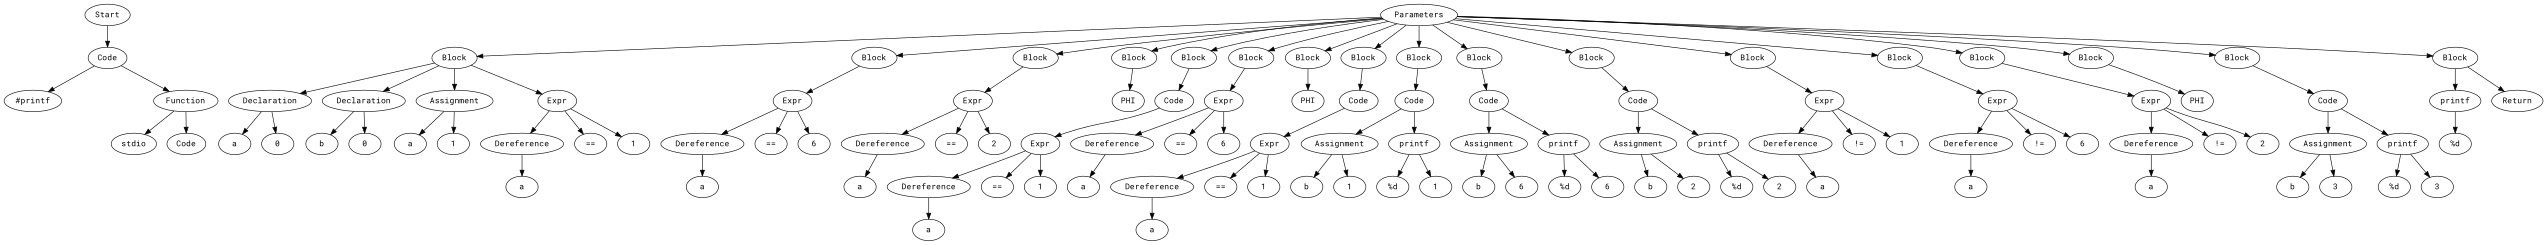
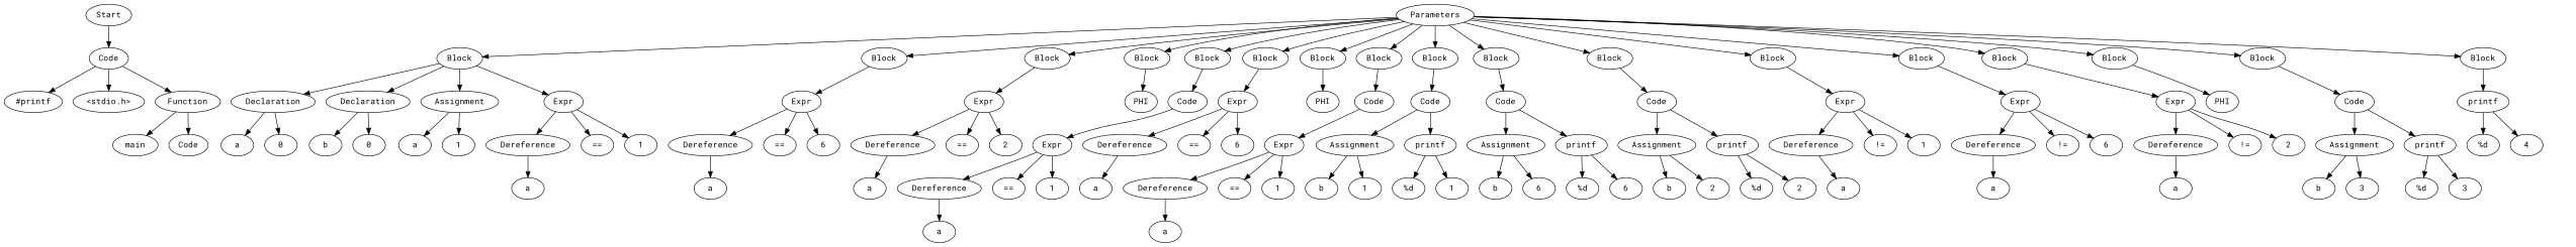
  digraph {
    fontname="Roboto Mono"
    node [fontname="Roboto Mono"]
    edge [fontname="Roboto Mono"]
    n1 [label=Start]
    n2 [label=Code]
    n3 [label="#printf"]
+   n4 [label="<stdio.h>"]
    n5 [label=Function]
-   n6 [label=stdio]
+   n6 [label=main]
    n7 [label=Code]
    n8 [label=Parameters]
    n9 [label=Block]
    n10 [label=Block]
    n11 [label=Block]
    n12 [label=Block]
    n13 [label=Block]
    n14 [label=Block]
    n15 [label=Block]
    n16 [label=Block]
    n17 [label=Block]
    n18 [label=Block]
    n19 [label=Block]
    n20 [label=Block]
    n21 [label=Block]
    n22 [label=Block]
    n23 [label=Block]
    n24 [label=Block]
    n25 [label=Block]
    n26 [label=Declaration]
    n27 [label=Declaration]
    n28 [label=Assignment]
    n29 [label=Expr]
    n30 [label=Expr]
    n31 [label=Expr]
    n32 [label=PHI]
    n33 [label=Code]
    n34 [label=Expr]
    n35 [label=PHI]
    n36 [label=Code]
    n37 [label=Code]
    n38 [label=Code]
    n39 [label=Code]
    n40 [label=Expr]
    n41 [label=Expr]
    n42 [label=Expr]
    n43 [label=PHI]
    n44 [label=Code]
    n45 [label=printf]
-   n46 [label=Return]
    n47 [label=a]
    n48 [label=0]
    n49 [label=b]
    n50 [label=0]
    n51 [label=a]
    n52 [label=1]
    n53 [label=Dereference]
    n54 [label="=="]
    n55 [label=1]
    n56 [label=Dereference]
    n57 [label="=="]
    n58 [label=6]
    n59 [label=Dereference]
    n60 [label="=="]
    n61 [label=2]
    n62 [label=Expr]
    n63 [label=Dereference]
    n64 [label="=="]
    n65 [label=6]
    n66 [label=Expr]
    n67 [label=Assignment]
    n68 [label=printf]
    n69 [label=Assignment]
    n70 [label=printf]
    n71 [label=Assignment]
    n72 [label=printf]
    n73 [label=Dereference]
    n74 [label="!="]
    n75 [label=1]
    n76 [label=Dereference]
    n77 [label="!="]
    n78 [label=6]
    n79 [label=Dereference]
    n80 [label="!="]
    n81 [label=2]
    n82 [label=Assignment]
    n83 [label=printf]
    n84 [label="%d"]
+   n85 [label=4]
    n86 [label=a]
    n87 [label=a]
    n88 [label=a]
    n89 [label=Dereference]
    n90 [label="=="]
    n91 [label=1]
    n92 [label=a]
    n93 [label=a]
    n94 [label=Dereference]
    n95 [label="=="]
    n96 [label=1]
    n97 [label=a]
    n98 [label=b]
    n99 [label=1]
    n100 [label="%d"]
    n101 [label=1]
    n102 [label=b]
    n103 [label=6]
    n104 [label="%d"]
    n105 [label=6]
    n106 [label=b]
    n107 [label=2]
    n108 [label="%d"]
    n109 [label=2]
    n110 [label=a]
    n111 [label=a]
    n112 [label=a]
    n113 [label=b]
    n114 [label=3]
    n115 [label="%d"]
    n116 [label=3]
    n1 -> n2
    n2 -> n3
+   n2 -> n4
    n2 -> n5
    n5 -> n6
    n5 -> n7
    n8 -> n9
    n8 -> n10
    n8 -> n11
    n8 -> n12
    n8 -> n13
    n8 -> n14
    n8 -> n15
    n8 -> n16
    n8 -> n17
    n8 -> n18
    n8 -> n19
    n8 -> n20
    n8 -> n21
    n8 -> n22
    n8 -> n23
    n8 -> n24
    n8 -> n25
    n9 -> n26
    n9 -> n27
    n9 -> n28
    n9 -> n29
    n10 -> n30
    n11 -> n31
    n12 -> n32
    n13 -> n33
    n14 -> n34
    n15 -> n35
    n16 -> n36
    n17 -> n37
    n18 -> n38
    n19 -> n39
    n20 -> n40
    n21 -> n41
    n22 -> n42
    n23 -> n43
    n24 -> n44
    n25 -> n45
-   n25 -> n46
    n26 -> n47
    n26 -> n48
    n27 -> n49
    n27 -> n50
    n28 -> n51
    n28 -> n52
    n29 -> n53
    n29 -> n54
    n29 -> n55
    n30 -> n56
    n30 -> n57
    n30 -> n58
    n31 -> n59
    n31 -> n60
    n31 -> n61
    n33 -> n62
    n34 -> n63
    n34 -> n64
    n34 -> n65
    n36 -> n66
    n37 -> n67
    n37 -> n68
    n38 -> n69
    n38 -> n70
    n39 -> n71
    n39 -> n72
    n40 -> n73
    n40 -> n74
    n40 -> n75
    n41 -> n76
    n41 -> n77
    n41 -> n78
    n42 -> n79
    n42 -> n80
    n42 -> n81
    n44 -> n82
    n44 -> n83
    n45 -> n84
+   n45 -> n85
    n53 -> n86
    n56 -> n87
    n59 -> n88
    n62 -> n89
    n62 -> n90
    n62 -> n91
    n63 -> n93
    n66 -> n94
    n66 -> n95
    n66 -> n96
    n67 -> n98
    n67 -> n99
    n68 -> n100
    n68 -> n101
    n69 -> n102
    n69 -> n103
    n70 -> n104
    n70 -> n105
    n71 -> n106
    n71 -> n107
    n72 -> n108
    n72 -> n109
    n73 -> n110
    n76 -> n111
    n79 -> n112
    n82 -> n113
    n82 -> n114
    n83 -> n115
    n83 -> n116
    n89 -> n92
    n94 -> n97
  }
